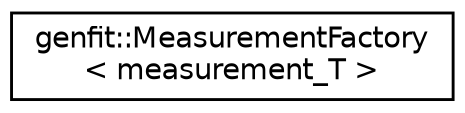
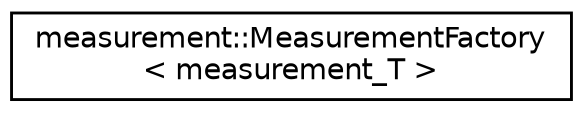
  digraph {
    rankdir=LR
-   n1 [color=black fillcolor=white fontname=Helvetica fontsize=10 height=0.2 label="genfit::MeasurementFactory\l\< measurement_T \>" shape=record style=filled width=0.4]
+   n1 [color=black fillcolor=white fontname=Helvetica fontsize=10 height=0.2 label="measurement::MeasurementFactory\l\< measurement_T \>" shape=record style=filled width=0.4]
  }
